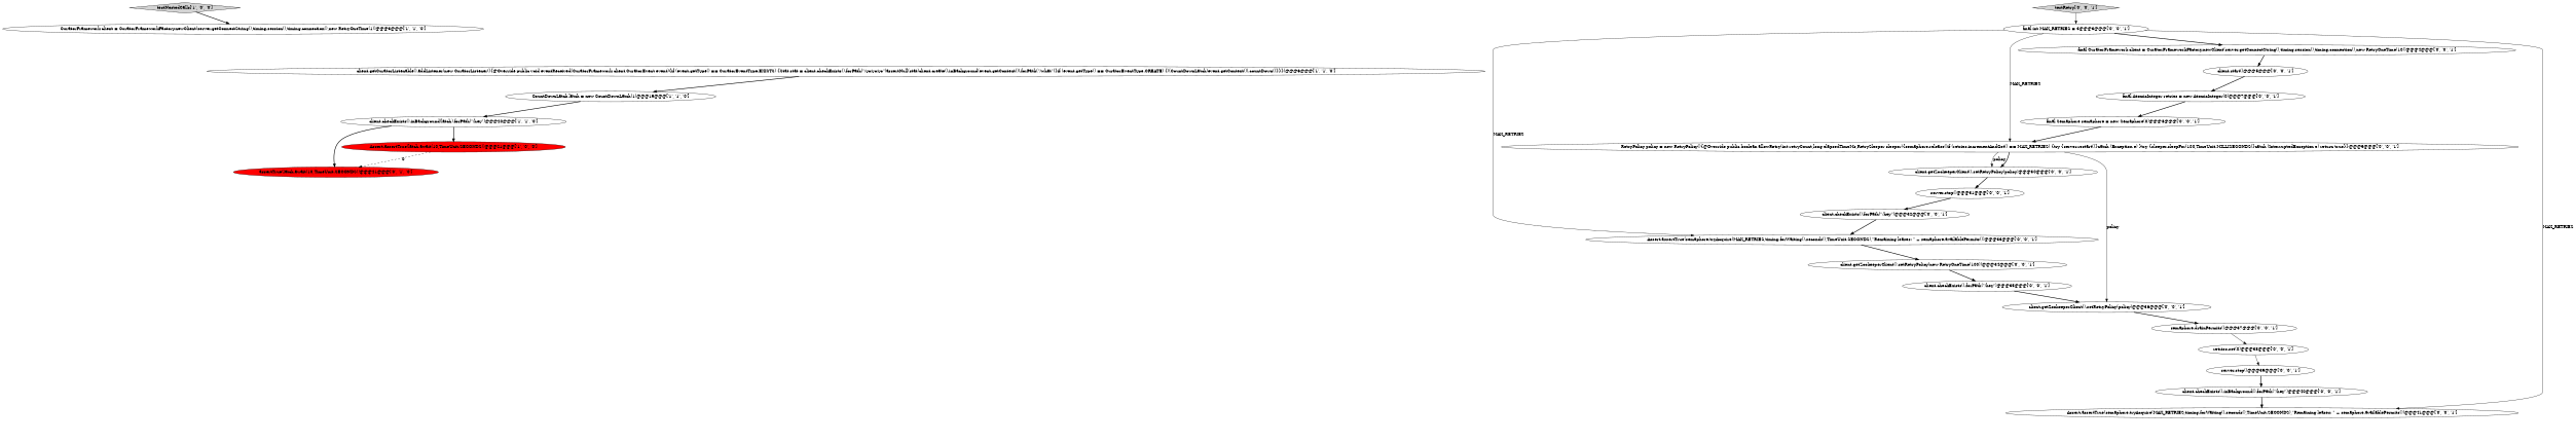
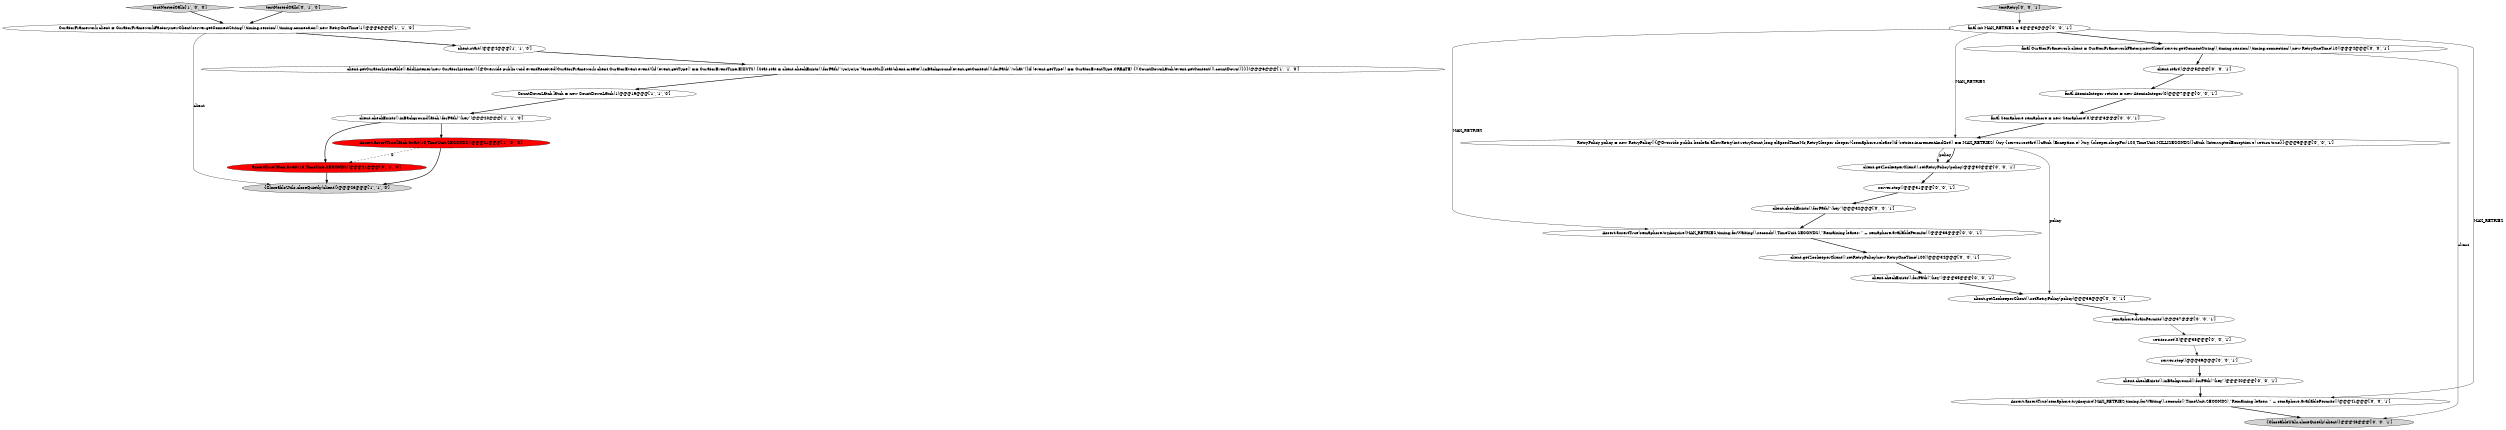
  digraph {
    fontname="DejaVu Serif"
    node [fillcolor=white fontname="DejaVu Serif" shape=ellipse style=filled]
    edge [fontname="DejaVu Serif" style=bold]
    n1 [fillcolor=red label="Assert.assertTrue(latch.await(10,TimeUnit.SECONDS))@@@21@@@['1', '0', '0']"]
    n2 [fillcolor=red label="assertTrue(latch.await(10,TimeUnit.SECONDS))@@@21@@@['0', '1', '0']"]
+   n3 [fillcolor=lightgray label="{CloseableUtils.closeQuietly(client)}@@@23@@@['1', '1', '0']"]
    n4 [label="client.start()@@@5@@@['0', '0', '1']"]
    n5 [label="final AtomicInteger retries = new AtomicInteger(0)@@@7@@@['0', '0', '1']"]
    n6 [label="final Semaphore semaphore = new Semaphore(0)@@@8@@@['0', '0', '1']"]
    n7 [label="client.getCuratorListenable().addListener(new CuratorListener(){@Override public void eventReceived(CuratorFramework client,CuratorEvent event){if (event.getType() == CuratorEventType.EXISTS) {Stat stat = client.checkExists().forPath(\"/yo/yo/yo\")assertNull(stat)client.create().inBackground(event.getContext()).forPath(\"/what\")}if (event.getType() == CuratorEventType.CREATE) {((CountDownLatch)event.getContext()).countDown()}}})@@@6@@@['1', '1', '0']"]
    n8 [label="CountDownLatch latch = new CountDownLatch(1)@@@19@@@['1', '1', '0']"]
    n9 [label="client.checkExists().inBackground(latch).forPath(\"/hey\")@@@20@@@['1', '1', '0']"]
    n10 [label="Assert.assertTrue(semaphore.tryAcquire(MAX_RETRIES,timing.forWaiting().seconds(),TimeUnit.SECONDS),\"Remaining leases: \" + semaphore.availablePermits())@@@41@@@['0', '0', '1']"]
+   n11 [fillcolor=lightgray label="{CloseableUtils.closeQuietly(client)}@@@43@@@['0', '0', '1']"]
    n12 [label="server.stop()@@@39@@@['0', '0', '1']"]
    n13 [label="client.checkExists().inBackground().forPath(\"/hey\")@@@40@@@['0', '0', '1']"]
    n14 [label="final int MAX_RETRIES = 3@@@3@@@['0', '0', '1']"]
    n15 [label="RetryPolicy policy = new RetryPolicy(){@Override public boolean allowRetry(int retryCount,long elapsedTimeMs,RetrySleeper sleeper){semaphore.release()if (retries.incrementAndGet() == MAX_RETRIES) {try {server.restart()}catch (Exception e) }try {sleeper.sleepFor(100,TimeUnit.MILLISECONDS)}catch (InterruptedException e) return true}}@@@9@@@['0', '0', '1']"]
    n16 [label="Assert.assertTrue(semaphore.tryAcquire(MAX_RETRIES,timing.forWaiting().seconds(),TimeUnit.SECONDS),\"Remaining leases: \" + semaphore.availablePermits())@@@33@@@['0', '0', '1']"]
    n17 [label="final CuratorFramework client = CuratorFrameworkFactory.newClient(server.getConnectString(),timing.session(),timing.connection(),new RetryOneTime(10))@@@4@@@['0', '0', '1']"]
    n18 [label="client.getZookeeperClient().setRetryPolicy(policy)@@@36@@@['0', '0', '1']"]
    n19 [label="client.getZookeeperClient().setRetryPolicy(policy)@@@30@@@['0', '0', '1']"]
    n20 [label="client.getZookeeperClient().setRetryPolicy(new RetryOneTime(100))@@@34@@@['0', '0', '1']"]
    n21 [label="client.checkExists().forPath(\"/hey\")@@@32@@@['0', '0', '1']"]
    n22 [label="CuratorFramework client = CuratorFrameworkFactory.newClient(server.getConnectString(),timing.session(),timing.connection(),new RetryOneTime(1))@@@3@@@['1', '1', '0']"]
+   n23 [label="client.start()@@@4@@@['1', '1', '0']"]
    n24 [label="semaphore.drainPermits()@@@37@@@['0', '0', '1']"]
    n25 [label="server.stop()@@@31@@@['0', '0', '1']"]
    n26 [fillcolor=lightgray label="testRetry['0', '0', '1']" shape=diamond]
    n27 [label="client.checkExists().forPath(\"/hey\")@@@35@@@['0', '0', '1']"]
    n28 [fillcolor=lightgray label="testNestedCalls['1', '0', '0']" shape=diamond]
    n29 [label="retries.set(0)@@@38@@@['0', '0', '1']"]
+   n30 [fillcolor=lightgray label="testNestedCalls['0', '1', '0']" shape=diamond]
    n1 -> n2 [label=0 style=dashed]
+   n1 -> n3
+   n2 -> n3
    n4 -> n5
    n5 -> n6
    n6 -> n15
    n7 -> n8
    n8 -> n9
    n9 -> n1
    n9 -> n2
+   n10 -> n11
    n12 -> n13
    n13 -> n10
    n14 -> n10 [label=MAX_RETRIES style=solid]
    n14 -> n15 [label=MAX_RETRIES style=solid]
    n14 -> n16 [label=MAX_RETRIES style=solid]
    n14 -> n17
    n15 -> n18 [label=policy style=solid]
    n15 -> n19 [label=policy style=solid]
    n15 -> n19
    n16 -> n20
    n17 -> n4
+   n17 -> n11 [label=client style=solid]
    n18 -> n24
    n19 -> n25
    n20 -> n27
    n21 -> n16
+   n22 -> n3 [label=client style=solid]
+   n22 -> n23
+   n23 -> n7
    n24 -> n29 [style=solid]
    n25 -> n21
    n26 -> n14 [style=solid]
    n27 -> n18
    n28 -> n22
    n29 -> n12 [style=solid]
+   n30 -> n22
  }
